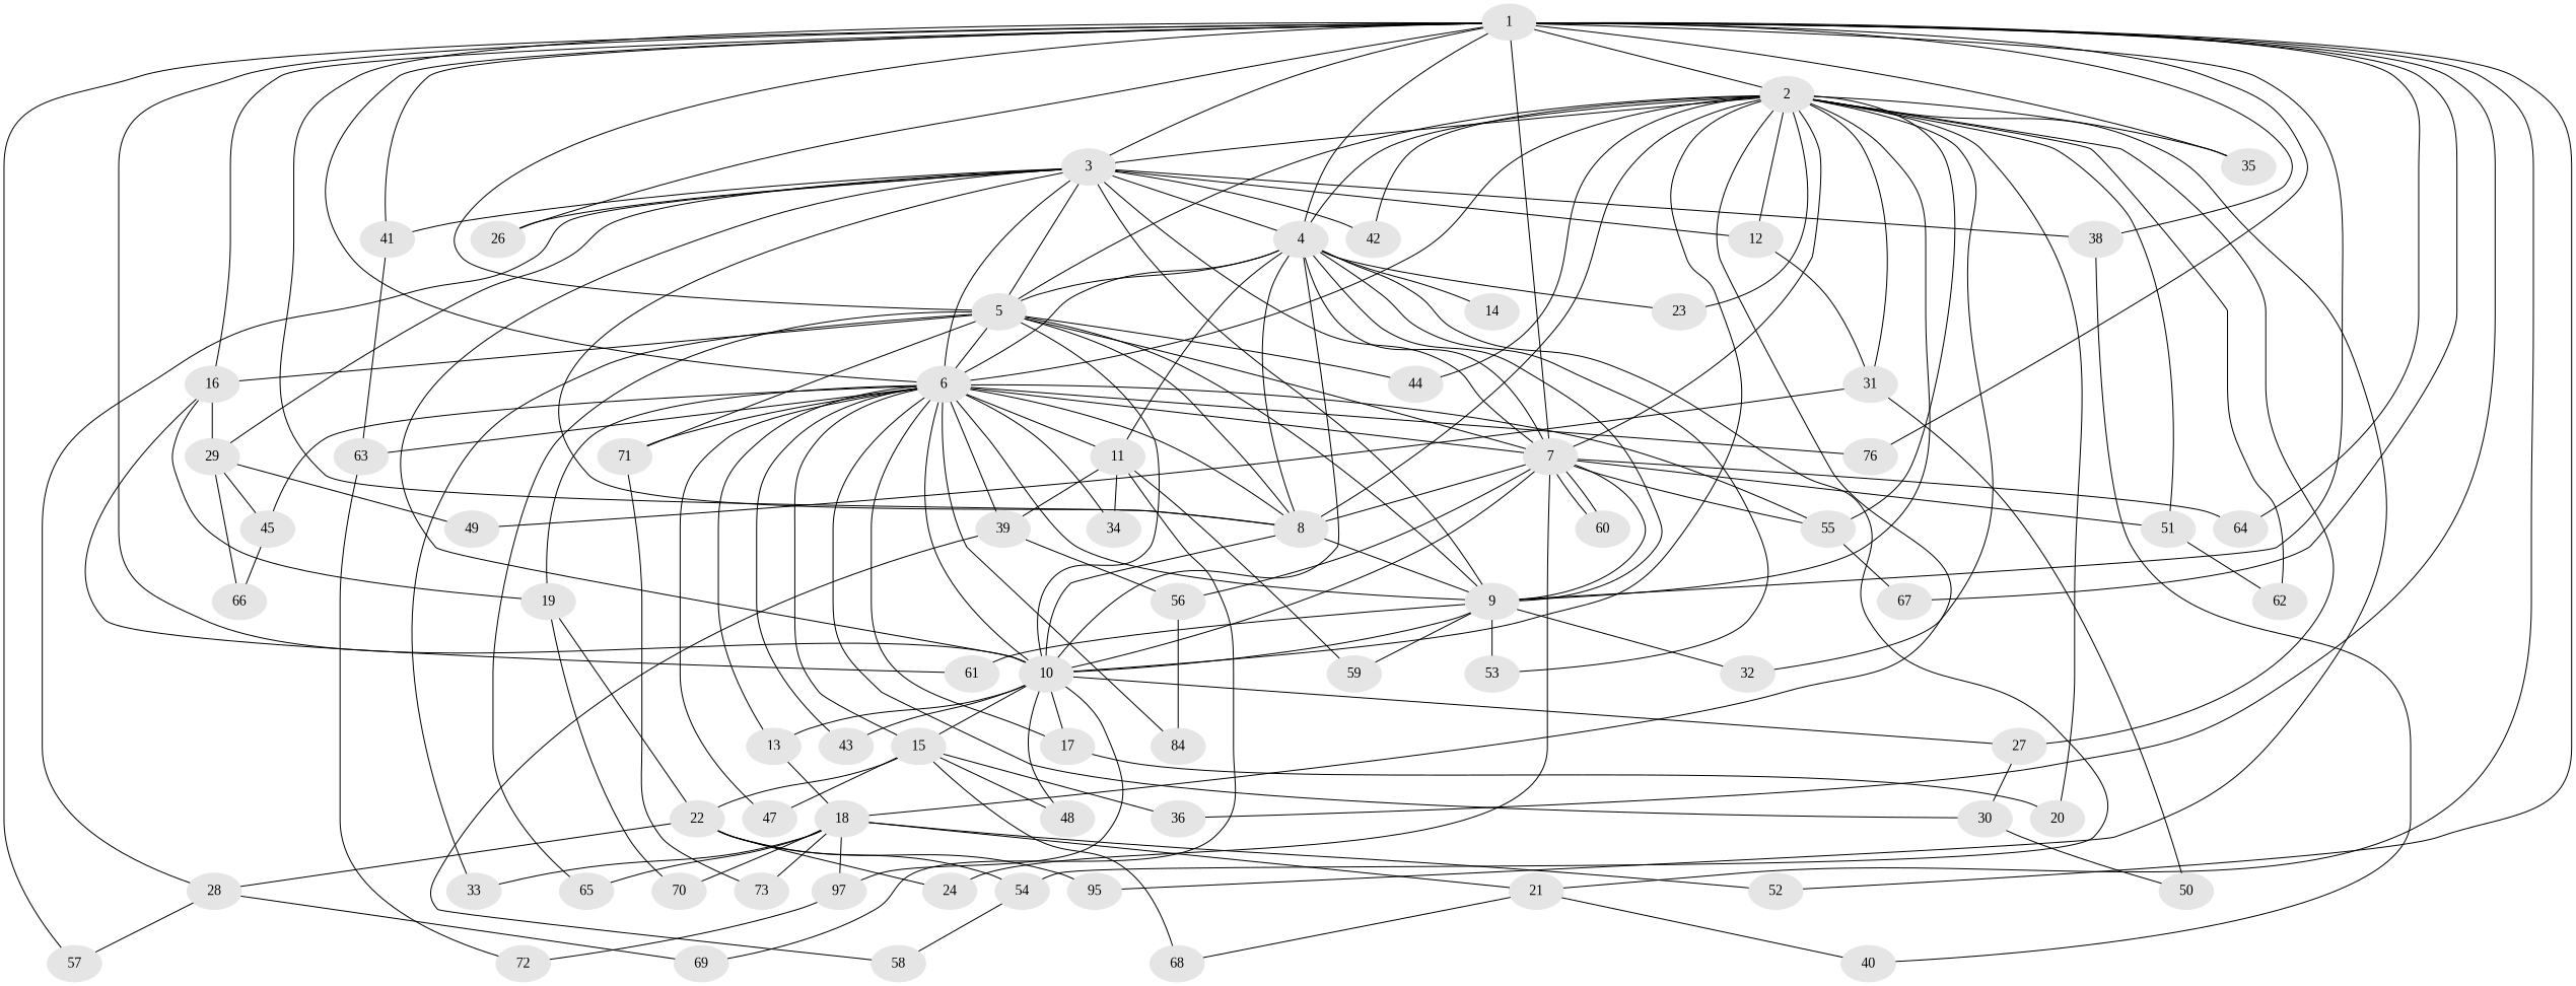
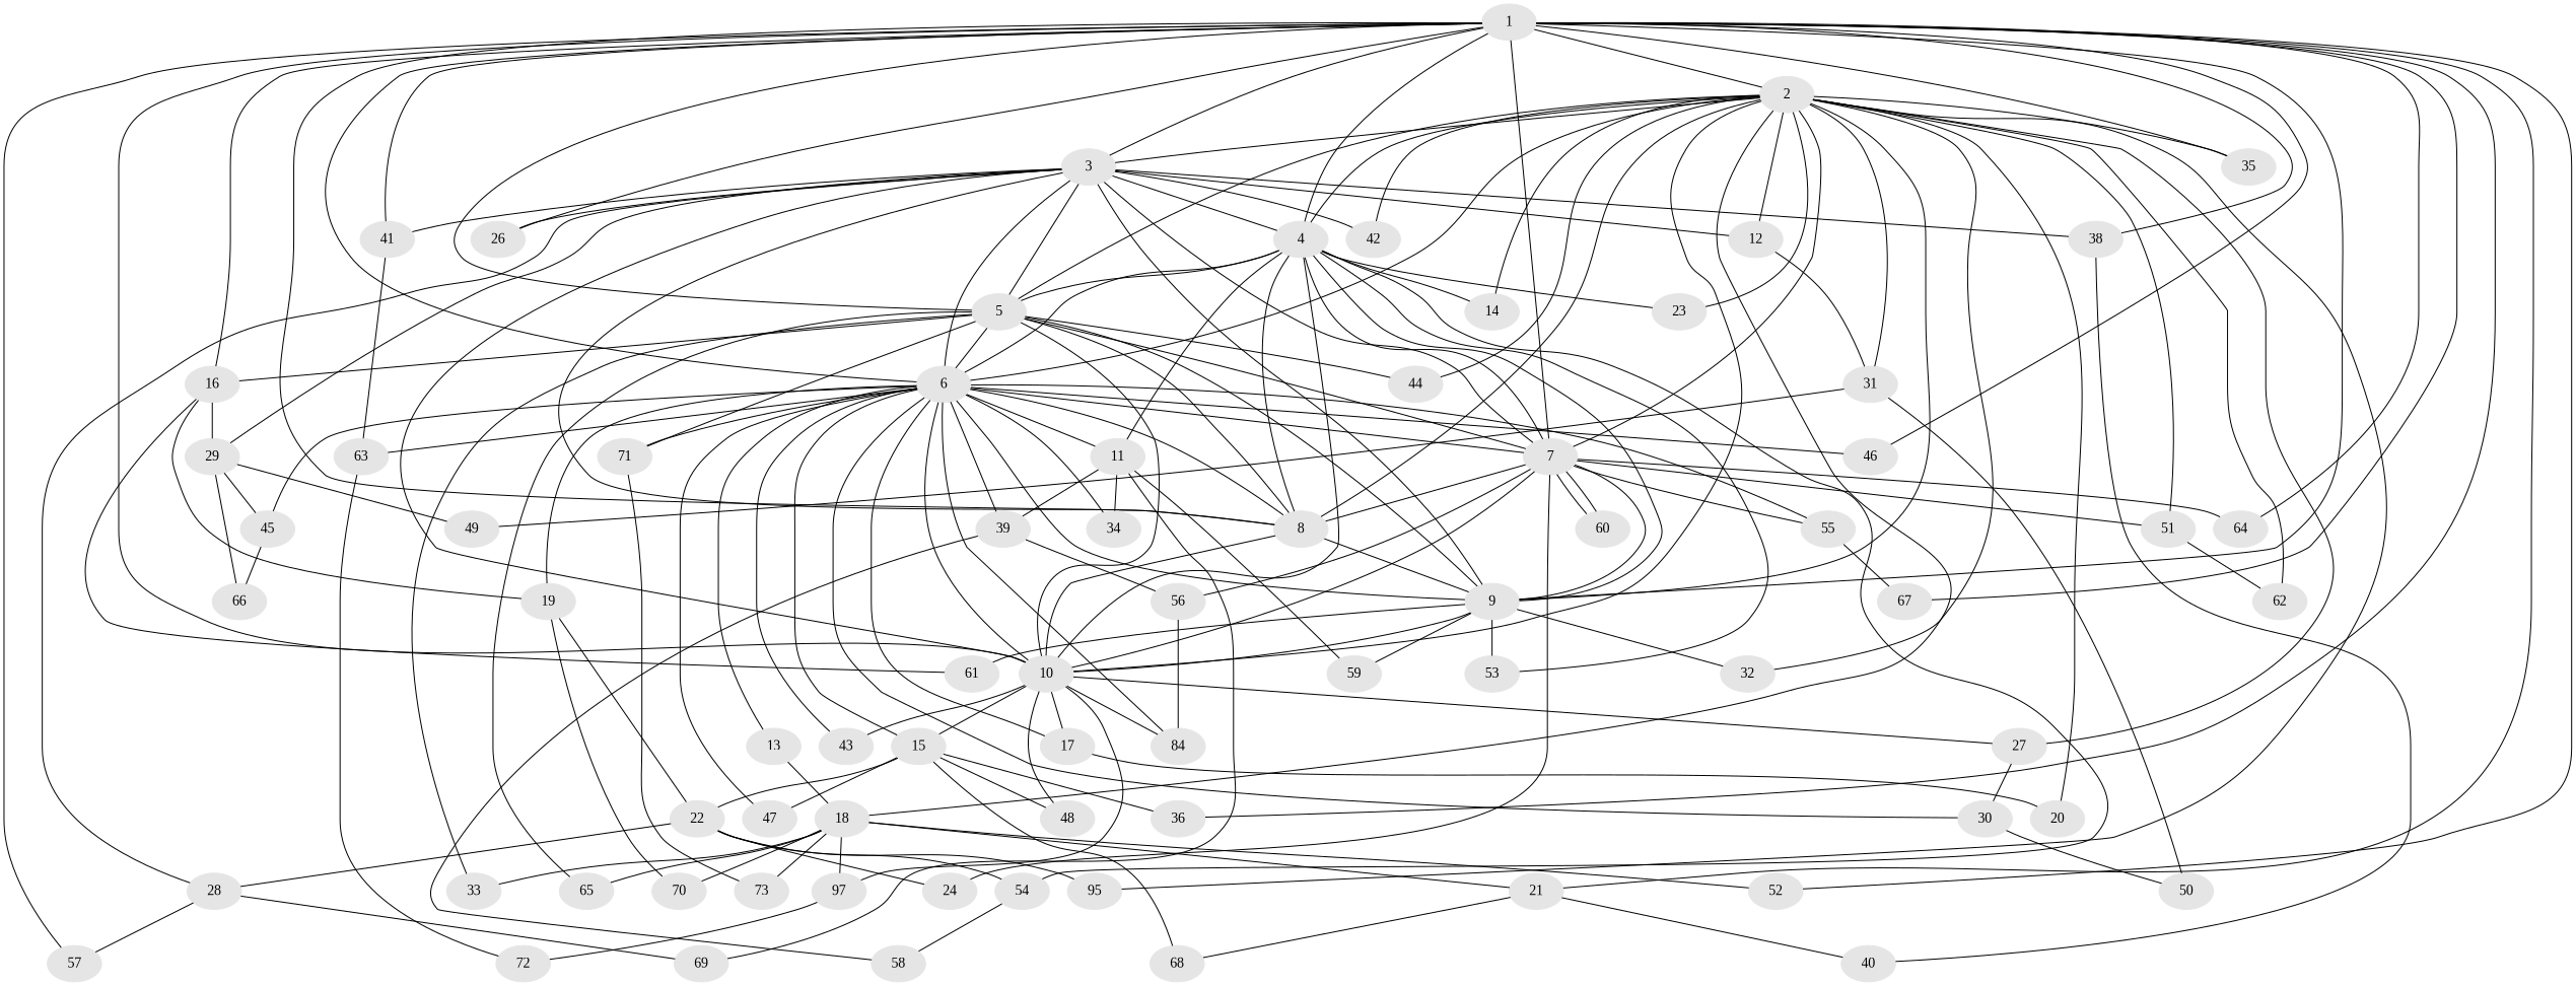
  graph {
    fontname="Liberation Serif"
    node [color=gray90 fontname="Liberation Serif" style=filled]
    edge [fontname="Liberation Serif"]
    1
    2
    3
    4
    5
    6
    7
    8
    9
    10
    16
    21
    26
    35
    36
    38
    41
-   46 [label=76]
+   46
    52
    57
    64
    67
    12
    14
    18
    20
    23
    n28 [label=95]
    27
    31
    32
    42
    44
    51
    62
    28
    29
    11
    53
    54
    33
    65
    71
    13
    15
    17
    19
    30
    34
    39
    43
    45
    47
    55
    63
    n56 [label=84]
    24
    56
    60
    59
    61
    n62 [label=97]
    48
    68
    40
    70
    73
    49
    50
    69
    66
    58
    22
    72
    1 -- 2
    1 -- 3
    1 -- 4
    1 -- 5
    1 -- 6
    1 -- 7
    1 -- 8
    1 -- 9
    1 -- 10
    1 -- 16
    1 -- 21
    1 -- 26
    1 -- 35
    1 -- 36
    1 -- 38
    1 -- 41
    1 -- 46
    1 -- 52
    1 -- 57
    1 -- 64
    1 -- 67
    2 -- 3
    2 -- 4
    2 -- 5
    2 -- 6
    2 -- 7
    2 -- 8
    2 -- 9
    2 -- 10
    2 -- 35
    2 -- 12
-   2 -- 55
+   2 -- 14
    2 -- 18
    2 -- 20
    2 -- 23
    2 -- n28
    2 -- 27
    2 -- 31
    2 -- 32
    2 -- 42
    2 -- 44
    2 -- 51
    2 -- 62
    3 -- 4
    3 -- 5
    3 -- 6
    3 -- 7
    3 -- 8
    3 -- 9
    3 -- 10
    3 -- 26
    3 -- 38
    3 -- 41
    3 -- 12
    3 -- 42
    3 -- 28
    3 -- 29
    4 -- 5
    4 -- 6
    4 -- 7
    4 -- 8
    4 -- 9
    4 -- 10
    4 -- 14
    4 -- 23
    4 -- 11
    4 -- 53
    4 -- 54
    5 -- 6
    5 -- 7
    5 -- 8
    5 -- 9
    5 -- 10
    5 -- 16
    5 -- 44
    5 -- 33
    5 -- 65
    5 -- 71
    6 -- 7
    6 -- 8
    6 -- 9
    6 -- 10
    6 -- 46
    6 -- 11
    6 -- 71
    6 -- 13
    6 -- 15
    6 -- 17
    6 -- 19
    6 -- 30
    6 -- 34
    6 -- 39
    6 -- 43
    6 -- 45
    6 -- 47
    6 -- 55
    6 -- 63
    6 -- n56
    7 -- 8
    7 -- 9
    7 -- 10
    7 -- 64
    7 -- 51
    7 -- 55
    7 -- 24
    7 -- 56
    7 -- 60
    7 -- 60
    8 -- 9
    8 -- 10
    9 -- 10
    9 -- 32
    9 -- 53
    9 -- 59
    9 -- 61
    10 -- 27
-   10 -- 13
+   10 -- n56
    10 -- 15
    10 -- 17
    10 -- 43
    10 -- n62
    10 -- 48
    16 -- 29
    16 -- 19
    16 -- 61
    21 -- 68
    21 -- 40
    38 -- 40
    41 -- 63
    12 -- 31
    18 -- 21
    18 -- 52
    18 -- 33
    18 -- 65
    18 -- n62
    18 -- 70
    18 -- 73
    27 -- 30
    31 -- 49
    31 -- 50
    51 -- 62
    28 -- 57
    28 -- 69
    29 -- 45
    29 -- 49
    29 -- 66
    11 -- 34
    11 -- 39
    11 -- 59
    11 -- 69
    54 -- 58
    71 -- 73
    13 -- 18
    15 -- 36
    15 -- 47
    15 -- 48
    15 -- 68
    15 -- 22
    17 -- 20
    19 -- 70
    19 -- 22
    30 -- 50
    39 -- 56
    39 -- 58
    45 -- 66
    55 -- 67
    63 -- 72
    56 -- n56
    n62 -- 72
    22 -- n28
    22 -- 28
    22 -- 54
    22 -- 24
  }
